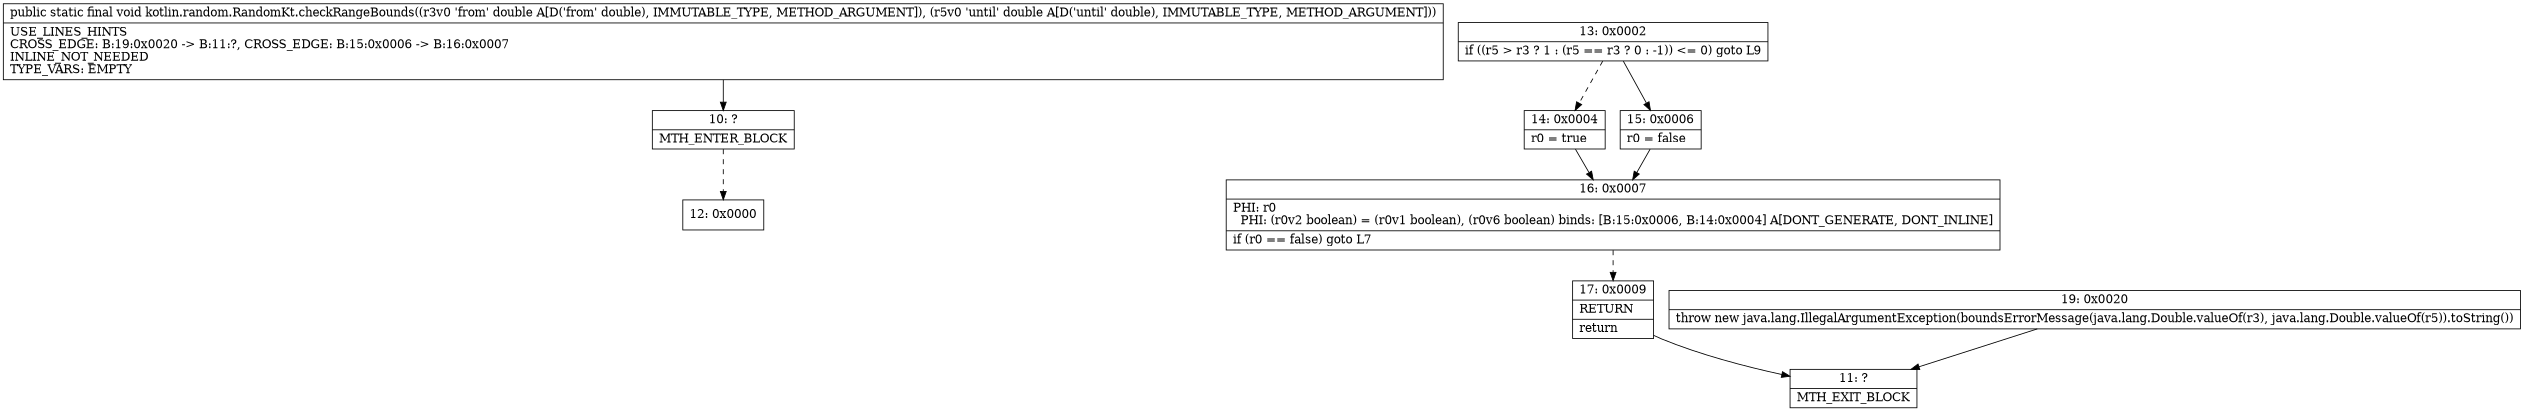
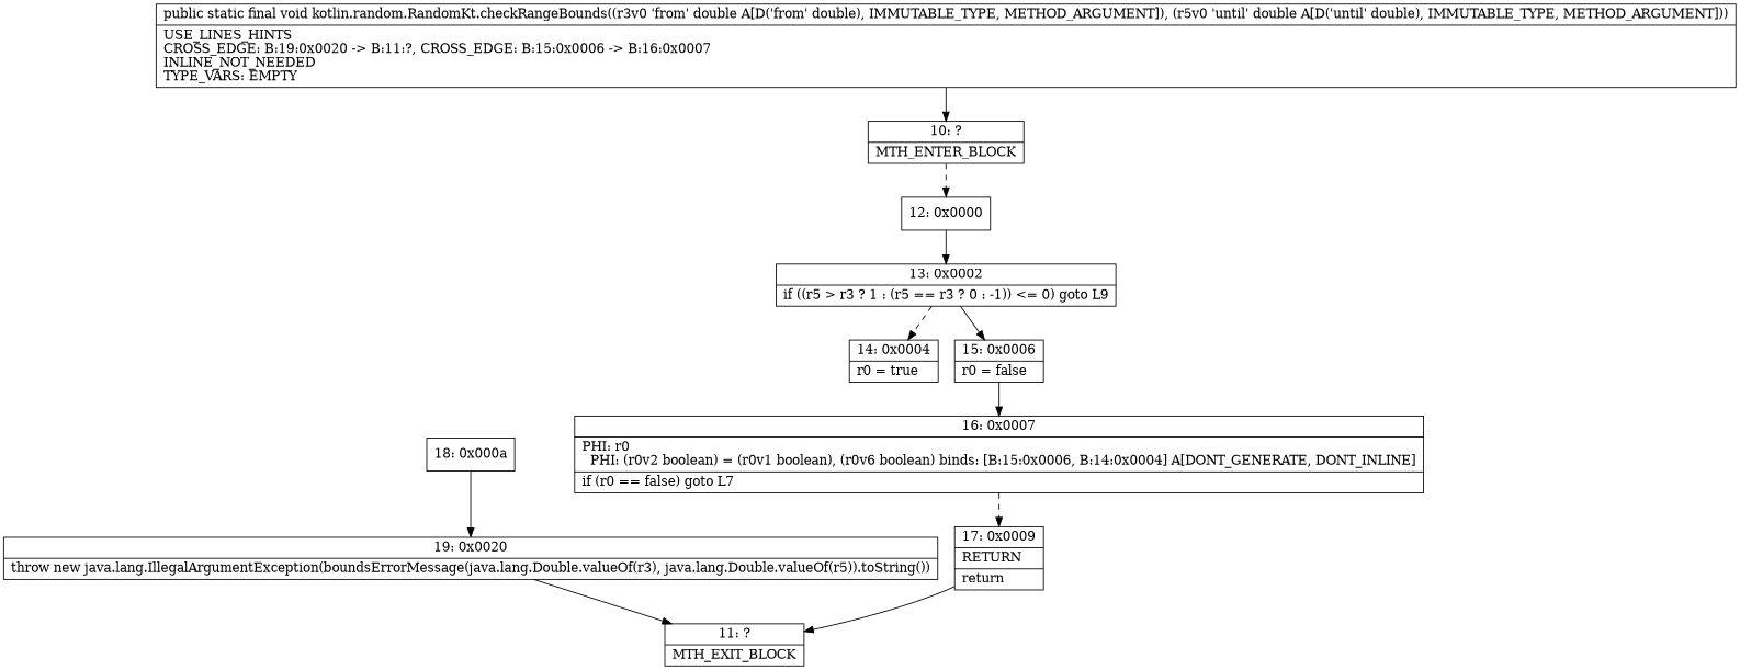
  digraph {
    node [shape=record]
    n1 [label="{10\:\ ?|MTH_ENTER_BLOCK\l}"]
    n2 [label="{12\:\ 0x0000}"]
    n3 [label="{13\:\ 0x0002|if ((r5 \> r3 ? 1 : (r5 == r3 ? 0 : \-1)) \<= 0) goto L9\l}"]
    n4 [label="{14\:\ 0x0004|r0 = true\l}"]
    n5 [label="{15\:\ 0x0006|r0 = false\l}"]
    n6 [label="{16\:\ 0x0007|PHI: r0 \l  PHI: (r0v2 boolean) = (r0v1 boolean), (r0v6 boolean) binds: [B:15:0x0006, B:14:0x0004] A[DONT_GENERATE, DONT_INLINE]\l|if (r0 == false) goto L7\l}"]
    n7 [label="{17\:\ 0x0009|RETURN\l|return\l}"]
    n8 [label="{11\:\ ?|MTH_EXIT_BLOCK\l}"]
+   n9 [label="{18\:\ 0x000a}"]
    n10 [label="{19\:\ 0x0020|throw new java.lang.IllegalArgumentException(boundsErrorMessage(java.lang.Double.valueOf(r3), java.lang.Double.valueOf(r5)).toString())\l}"]
    n11 [label="{public static final void kotlin.random.RandomKt.checkRangeBounds((r3v0 'from' double A[D('from' double), IMMUTABLE_TYPE, METHOD_ARGUMENT]), (r5v0 'until' double A[D('until' double), IMMUTABLE_TYPE, METHOD_ARGUMENT]))  | USE_LINES_HINTS\lCROSS_EDGE: B:19:0x0020 \-\> B:11:?, CROSS_EDGE: B:15:0x0006 \-\> B:16:0x0007\lINLINE_NOT_NEEDED\lTYPE_VARS: EMPTY\l}"]
    n1 -> n2 [style=dashed]
+   n2 -> n3
    n3 -> n4 [style=dashed]
    n3 -> n5
-   n4 -> n6
    n5 -> n6
    n6 -> n7 [style=dashed]
    n7 -> n8
+   n9 -> n10
    n10 -> n8
    n11 -> n1
  }
